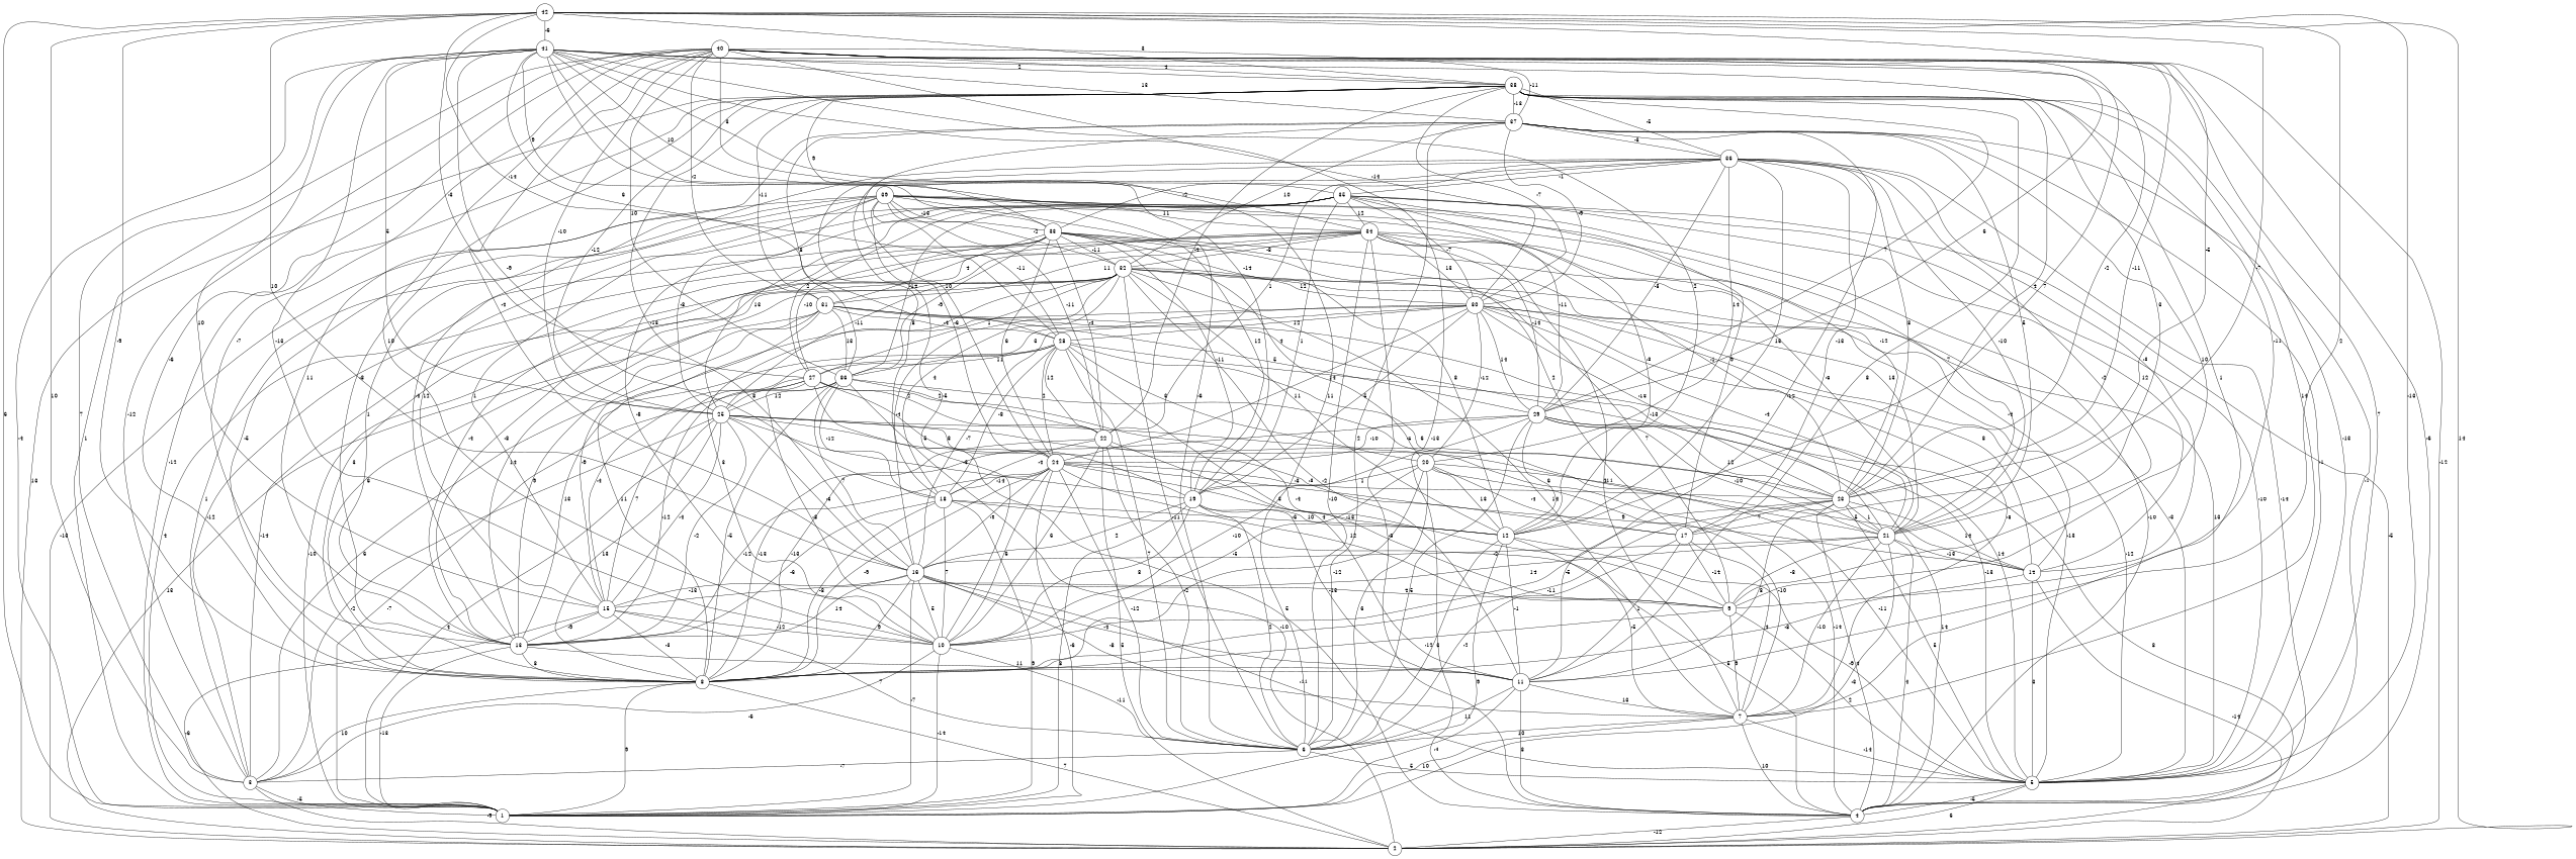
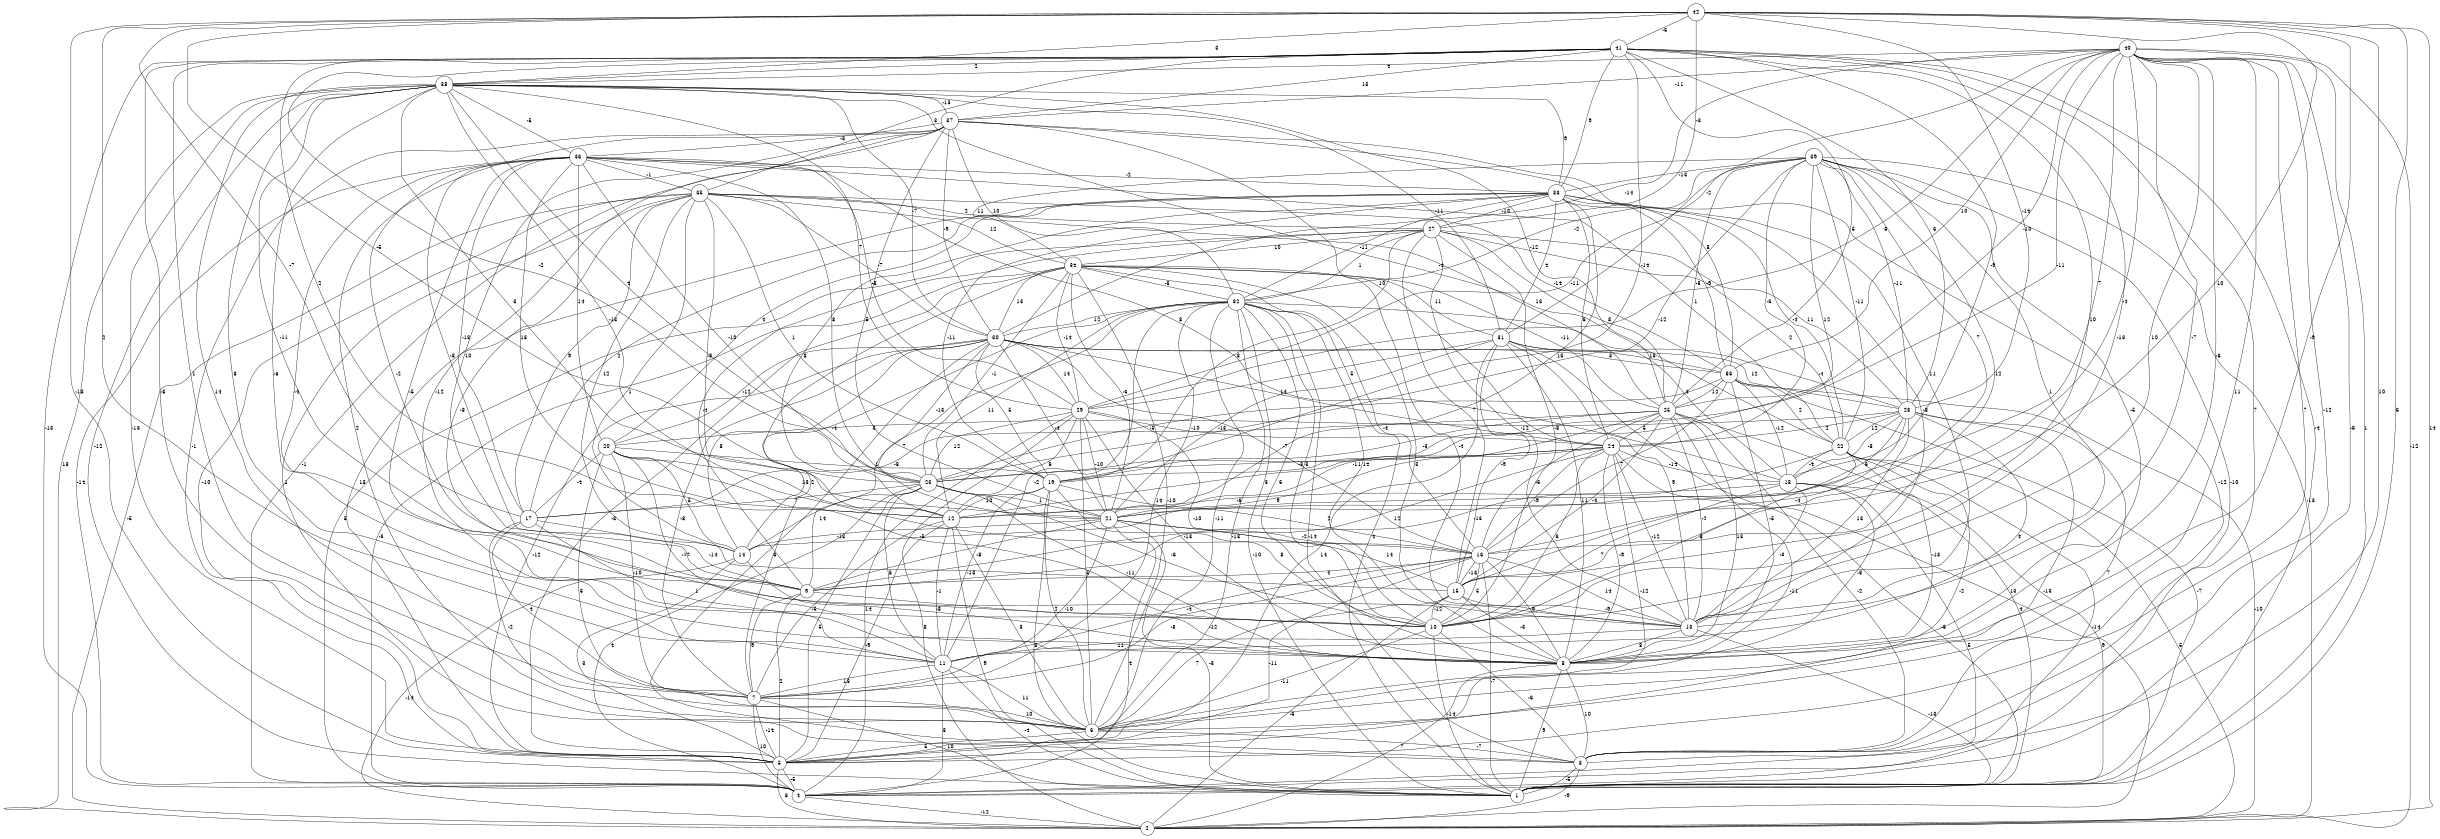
  graph {
    fontname="Helvetica,Arial,sans-serif"
    node [shape=circle]
    42
    1
    2
    3
    5
    8
    11
    16
    17
    23
    27
    28
    38
    41
    4
    6
    7
    10
    15
    13
    9
    21
    14
    19
    25
    22
    18
    24
    20
    33
    37
    29
    30
    31
    36
    12
    34
    35
    n39 [label=86]
    32
    40
    39
    42 -- 1 [label=6]
    42 -- 2 [label=14]
    42 -- 3 [label=10]
    42 -- 5 [label=-13]
    42 -- 8 [label=-9]
    42 -- 11 [label=2]
    42 -- 16 [label=10]
    42 -- 17 [label=-7]
    42 -- 23 [label=-5]
    42 -- 27 [label=-3]
    42 -- 28 [label=-14]
    42 -- 38 [label=3]
    42 -- 41 [label=-6]
    3 -- 1 [label=-5]
    3 -- 2 [label=-9]
    5 -- 2 [label=6]
    5 -- 4 [label=-5]
    8 -- 1 [label=9]
    8 -- 2 [label=7]
    8 -- 3 [label=10]
    11 -- 1 [label=-4]
    11 -- 4 [label=8]
    11 -- 6 [label=11]
    11 -- 7 [label=13]
    16 -- 1 [label=-7]
    16 -- 5 [label=-11]
    16 -- 8 [label=9]
    16 -- 11 [label=-4]
    16 -- 7 [label=-8]
    16 -- 10 [label=5]
    16 -- 15 [label=-13]
    16 -- 13 [label=14]
    16 -- 9 [label=4]
    17 -- 11 [label=1]
    17 -- 6 [label=-2]
    17 -- 7 [label=4]
    17 -- 9 [label=-14]
    23 -- 5 [label=5]
    23 -- 8 [label=-11]
    23 -- 11 [label=8]
    23 -- 17 [label=7]
    23 -- 4 [label=4]
-   23 -- 10 [label=-5]
+   23 -- 10 [label=-6]
    23 -- 21 [label=1]
    23 -- 14 [label=14]
    27 -- 4 [label=5]
    27 -- 10 [label=-8]
    27 -- 15 [label=7]
    27 -- 13 [label=-12]
    27 -- 9 [label=-4]
    27 -- 19 [label=8]
    27 -- 25 [label=8]
    27 -- 22 [label=2]
    28 -- 5 [label=-13]
    28 -- 11 [label=4]
    28 -- 27 [label=11]
    28 -- 6 [label=7]
    28 -- 15 [label=-4]
    28 -- 13 [label=13]
    28 -- 21 [label=6]
    28 -- 22 [label=12]
    28 -- 18 [label=-8]
    28 -- 24 [label=2]
    28 -- 20 [label=3]
    38 -- 1 [label=-12]
    38 -- 2 [label=13]
    38 -- 5 [label=-13]
    38 -- 8 [label=-8]
    38 -- 11 [label=8]
    38 -- 16 [label=-13]
    38 -- 23 [label=4]
    38 -- 7 [label=14]
    38 -- 9 [label=-11]
    38 -- 21 [label=3]
    38 -- 25 [label=-12]
    38 -- 22 [label=-4]
    38 -- 33 [label=9]
    38 -- 37 [label=-13]
    38 -- 29 [label=7]
    38 -- 30 [label=-7]
    38 -- 31 [label=-11]
    38 -- 36 [label=-5]
    41 -- 1 [label=-4]
    41 -- 3 [label=7]
    41 -- 23 [label=-2]
    41 -- 28 [label=6]
    41 -- 38 [label=2]
    41 -- 4 [label=-13]
    41 -- 6 [label=-6]
    41 -- 7 [label=1]
    41 -- 10 [label=-13]
    41 -- 15 [label=10]
    41 -- 19 [label=-14]
    41 -- 25 [label=5]
    41 -- 18 [label=-9]
    41 -- 33 [label=9]
    41 -- 37 [label=13]
    41 -- 12 [label=2]
-   41 -- 34 [label=10]
+   27 -- 34 [label=10]
    41 -- 35 [label=3]
    4 -- 2 [label=-12]
    6 -- 3 [label=-7]
    6 -- 5 [label=5]
    7 -- 1 [label=10]
    7 -- 5 [label=-14]
    7 -- 4 [label=10]
    7 -- 6 [label=10]
    10 -- 1 [label=-14]
    10 -- 3 [label=-6]
    10 -- 6 [label=-11]
    15 -- 2 [label=-6]
    15 -- 8 [label=-3]
    15 -- 6 [label=7]
    15 -- 10 [label=-12]
    15 -- 13 [label=-9]
    13 -- 1 [label=-13]
    13 -- 8 [label=8]
    13 -- 11 [label=11]
    9 -- 5 [label=2]
    9 -- 8 [label=-12]
    9 -- 7 [label=9]
    21 -- 1 [label=-3]
    21 -- 16 [label=-2]
    21 -- 4 [label=4]
    21 -- 7 [label=-10]
    21 -- 15 [label=14]
    21 -- 9 [label=-8]
    21 -- 14 [label=-13]
    14 -- 2 [label=-14]
    14 -- 5 [label=3]
    14 -- 8 [label=-8]
    19 -- 1 [label=8]
    19 -- 11 [label=-13]
    19 -- 16 [label=2]
    19 -- 6 [label=2]
    19 -- 10 [label=8]
    19 -- 12 [label=10]
    25 -- 1 [label=4]
    25 -- 3 [label=-2]
    25 -- 5 [label=-11]
    25 -- 8 [label=13]
    25 -- 16 [label=-6]
    25 -- 17 [label=-8]
    25 -- 15 [label=-4]
    25 -- 13 [label=-2]
    25 -- 21 [label=-11]
    25 -- 19 [label=-3]
    25 -- 24 [label=5]
    22 -- 2 [label=5]
    22 -- 8 [label=-13]
    22 -- 4 [label=-14]
    22 -- 6 [label=-2]
    22 -- 10 [label=6]
    22 -- 9 [label=-13]
    22 -- 18 [label=-4]
    18 -- 1 [label=9]
    18 -- 8 [label=-8]
    18 -- 4 [label=5]
    18 -- 10 [label=7]
    18 -- 13 [label=-6]
    18 -- 12 [label=-6]
    24 -- 1 [label=-6]
    24 -- 8 [label=-9]
    24 -- 16 [label=-9]
    24 -- 23 [label=-3]
    24 -- 6 [label=-12]
    24 -- 10 [label=6]
    24 -- 13 [label=-12]
    24 -- 9 [label=12]
    24 -- 14 [label=9]
    24 -- 18 [label=-14]
    24 -- 12 [label=3]
    20 -- 8 [label=-12]
    20 -- 17 [label=-4]
    20 -- 6 [label=6]
    20 -- 7 [label=-10]
    20 -- 10 [label=-5]
    20 -- 14 [label=5]
    20 -- 19 [label=1]
    20 -- 12 [label=13]
    33 -- 3 [label=-12]
    33 -- 5 [label=13]
    33 -- 17 [label=2]
    33 -- 27 [label=-10]
    33 -- 13 [label=-8]
    33 -- 21 [label=13]
    33 -- 19 [label=-11]
    33 -- 22 [label=-4]
    33 -- 24 [label=6]
    33 -- 20 [label=4]
    33 -- 31 [label=4]
    33 -- 12 [label=8]
    33 -- n39 [label=-9]
    33 -- 32 [label=-11]
    37 -- 5 [label=-1]
    37 -- 11 [label=-12]
    37 -- 4 [label=-1]
    37 -- 6 [label=2]
    37 -- 13 [label=11]
    37 -- 9 [label=10]
    37 -- 21 [label=5]
    37 -- 24 [label=10]
    37 -- 30 [label=-9]
    37 -- 36 [label=-3]
    37 -- n39 [label=8]
    37 -- 32 [label=10]
    29 -- 2 [label=8]
    29 -- 8 [label=-13]
    29 -- 23 [label=12]
    29 -- 4 [label=14]
    29 -- 6 [label=5]
    29 -- 10 [label=-10]
    29 -- 21 [label=-10]
    29 -- 24 [label=-10]
    29 -- 12 [label=6]
    30 -- 3 [label=6]
    30 -- 5 [label=-12]
    30 -- 16 [label=-7]
    30 -- 23 [label=-13]
    30 -- 28 [label=12]
    30 -- 7 [label=-8]
    30 -- 21 [label=-4]
    30 -- 14 [label=8]
    30 -- 19 [label=5]
    30 -- 24 [label=14]
    30 -- 20 [label=-12]
    30 -- 29 [label=14]
    30 -- n39 [label=3]
    31 -- 2 [label=13]
    31 -- 5 [label=14]
    31 -- 8 [label=11]
    31 -- 28 [label=-4]
    31 -- 15 [label=-9]
    31 -- 13 [label=9]
    31 -- 21 [label=-13]
    31 -- 29 [label=5]
    31 -- n39 [label=13]
    36 -- 17 [label=-13]
    36 -- 23 [label=8]
    36 -- 4 [label=-14]
    36 -- 10 [label=-5]
    36 -- 13 [label=-4]
    36 -- 9 [label=-2]
    36 -- 21 [label=-10]
    36 -- 14 [label=-8]
    36 -- 22 [label=1]
    36 -- 18 [label=8]
    36 -- 20 [label=14]
    36 -- 33 [label=-2]
    36 -- 29 [label=-8]
    36 -- 12 [label=13]
    36 -- 35 [label=-1]
    12 -- 1 [label=9]
    12 -- 5 [label=-9]
    12 -- 11 [label=-1]
    12 -- 6 [label=3]
    12 -- 7 [label=-5]
    34 -- 1 [label=4]
    34 -- 5 [label=-3]
    34 -- 8 [label=3]
    34 -- 23 [label=-1]
    34 -- 4 [label=-6]
    34 -- 6 [label=-10]
    34 -- 7 [label=2]
    34 -- 13 [label=-4]
    34 -- 21 [label=-6]
    34 -- 25 [label=-11]
    34 -- 29 [label=-14]
    34 -- 30 [label=13]
    34 -- 31 [label=11]
    34 -- 32 [label=-8]
    35 -- 2 [label=-5]
    35 -- 3 [label=1]
    35 -- 5 [label=-10]
    35 -- 17 [label=9]
    35 -- 27 [label=2]
    35 -- 10 [label=-8]
    35 -- 15 [label=1]
    35 -- 14 [label=12]
    35 -- 19 [label=1]
    35 -- 25 [label=13]
    35 -- 30 [label=-7]
    35 -- 12 [label=-8]
    35 -- 34 [label=12]
    35 -- n39 [label=-14]
    n39 -- 1 [label=-7]
    n39 -- 2 [label=-10]
    n39 -- 8 [label=-5]
    n39 -- 16 [label=7]
    n39 -- 23 [label=-5]
    n39 -- 25 [label=12]
    n39 -- 22 [label=2]
    n39 -- 18 [label=-12]
    32 -- 1 [label=-10]
    32 -- 3 [label=-14]
    32 -- 5 [label=-13]
    32 -- 8 [label=6]
    32 -- 11 [label=-2]
    32 -- 16 [label=-4]
    32 -- 27 [label=1]
    32 -- 6 [label=-11]
    32 -- 7 [label=14]
    32 -- 10 [label=3]
    32 -- 13 [label=14]
    32 -- 9 [label=7]
    32 -- 14 [label=-4]
    32 -- 18 [label=4]
    32 -- 30 [label=12]
    32 -- 12 [label=11]
    40 -- 1 [label=1]
    40 -- 2 [label=-12]
    40 -- 3 [label=-12]
    40 -- 5 [label=7]
    40 -- 8 [label=-6]
    40 -- 16 [label=-4]
    40 -- 23 [label=-11]
    40 -- 38 [label=4]
    40 -- 4 [label=-6]
    40 -- 6 [label=11]
    40 -- 10 [label=10]
    40 -- 13 [label=-7]
    40 -- 25 [label=-10]
    40 -- 37 [label=-11]
    40 -- 29 [label=6]
    40 -- 30 [label=-14]
    40 -- 31 [label=-2]
    40 -- 12 [label=7]
    40 -- n39 [label=10]
    39 -- 2 [label=-13]
    39 -- 8 [label=-5]
    39 -- 23 [label=-12]
    39 -- 28 [label=-11]
    39 -- 4 [label=-10]
    39 -- 15 [label=12]
    39 -- 13 [label=1]
    39 -- 21 [label=7]
    39 -- 19 [label=12]
    39 -- 25 [label=-8]
    39 -- 22 [label=-11]
    39 -- 24 [label=-6]
    39 -- 33 [label=-13]
    39 -- 29 [label=-11]
    39 -- 34 [label=11]
    39 -- 32 [label=-2]
  }
